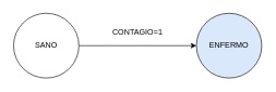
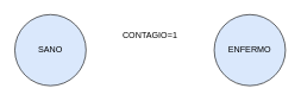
  <mxCell id="0" />
  <mxCell id="1" parent="0" />
- <mxCell id="2" style="edgeStyle=orthogonalEdgeStyle;curved=1;rounded=0;orthogonalLoop=1;jettySize=auto;html=1;exitX=1;exitY=0.5;exitDx=0;exitDy=0;entryX=0;entryY=0.5;entryDx=0;entryDy=0;" edge="1" parent="1" source="3" target="4"><mxGeometry relative="1" as="geometry" /></mxCell>
- <mxCell id="3" value="SANO" style="ellipse;whiteSpace=wrap;html=1;aspect=fixed;" vertex="1" parent="1"><mxGeometry x="20" y="20" width="100" height="100" as="geometry" /></mxCell>
+ <mxCell id="3" value="SANO" style="ellipse;whiteSpace=wrap;html=1;aspect=fixed;fillColor=#dae8fc;" vertex="1" parent="1"><mxGeometry x="20" y="20" width="100" height="100" as="geometry" /></mxCell>
  <mxCell id="4" value="ENFERMO" style="ellipse;whiteSpace=wrap;html=1;aspect=fixed;fillColor=#dae8fc;" vertex="1" parent="1"><mxGeometry x="300" y="20" width="100" height="100" as="geometry" /></mxCell>
  <mxCell id="5" value="CONTAGIO=1" style="text;html=1;strokeColor=none;fillColor=none;align=center;verticalAlign=middle;whiteSpace=wrap;rounded=0;" vertex="1" parent="1"><mxGeometry x="190" y="40" width="40" height="20" as="geometry" /></mxCell>
